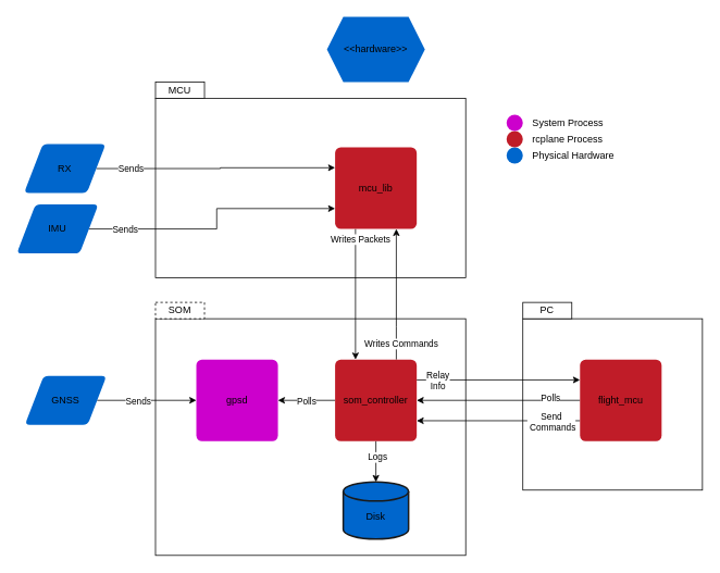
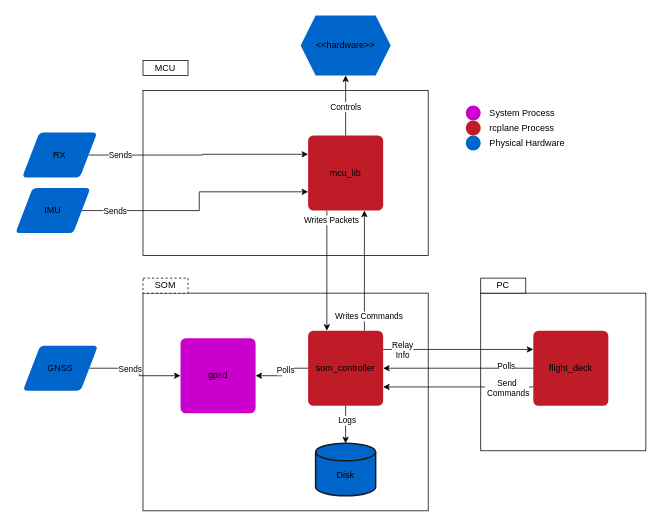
  <mxCell id="0" />
  <mxCell id="1" parent="0" />
  <mxCell id="2" value="" style="rounded=0;whiteSpace=wrap;html=1;fillColor=default;" vertex="1" parent="1"><mxGeometry x="640" y="390" width="220" height="210" as="geometry" /></mxCell>
  <mxCell id="3" value="" style="rounded=0;whiteSpace=wrap;html=1;fillColor=default;" vertex="1" parent="1"><mxGeometry x="190" y="390" width="380" height="290" as="geometry" /></mxCell>
  <mxCell id="4" value="" style="rounded=0;whiteSpace=wrap;html=1;fillColor=default;" vertex="1" parent="1"><mxGeometry x="190" y="120" width="380" height="220" as="geometry" /></mxCell>
  <mxCell id="5" value="&lt;div&gt;&lt;br&gt;&lt;/div&gt;&lt;div&gt;Disk&lt;/div&gt;" style="strokeWidth=2;html=1;shape=mxgraph.flowchart.database;whiteSpace=wrap;strokeColor=#1A1A1A;fillColor=#0066CC;" vertex="1" parent="1"><mxGeometry x="420" y="590" width="80" height="70" as="geometry" /></mxCell>
  <mxCell id="6" style="edgeStyle=orthogonalEdgeStyle;rounded=0;orthogonalLoop=1;jettySize=auto;html=1;exitX=0.5;exitY=1;exitDx=0;exitDy=0;entryX=0.5;entryY=0;entryDx=0;entryDy=0;entryPerimeter=0;" edge="1" parent="1" source="14" target="5"><mxGeometry relative="1" as="geometry" /></mxCell>
  <mxCell id="7" value="Logs" style="edgeLabel;html=1;align=center;verticalAlign=middle;resizable=0;points=[];" vertex="1" connectable="0" parent="6"><mxGeometry x="-0.232" y="1" relative="1" as="geometry"><mxPoint as="offset" /></mxGeometry></mxCell>
  <mxCell id="8" style="edgeStyle=orthogonalEdgeStyle;rounded=0;orthogonalLoop=1;jettySize=auto;html=1;exitX=0;exitY=0.5;exitDx=0;exitDy=0;entryX=1;entryY=0.5;entryDx=0;entryDy=0;" edge="1" parent="1" source="14" target="15"><mxGeometry relative="1" as="geometry" /></mxCell>
  <mxCell id="9" value="Polls" style="edgeLabel;html=1;align=center;verticalAlign=middle;resizable=0;points=[];" vertex="1" connectable="0" parent="8"><mxGeometry x="0.022" y="4" relative="1" as="geometry"><mxPoint y="-4" as="offset" /></mxGeometry></mxCell>
  <mxCell id="10" style="edgeStyle=orthogonalEdgeStyle;rounded=0;orthogonalLoop=1;jettySize=auto;html=1;entryX=0.75;entryY=1;entryDx=0;entryDy=0;" edge="1" parent="1" source="14" target="27"><mxGeometry relative="1" as="geometry"><Array as="points"><mxPoint x="485" y="400" /><mxPoint x="485" y="400" /></Array></mxGeometry></mxCell>
  <mxCell id="11" value="Writes Commands" style="edgeLabel;html=1;align=center;verticalAlign=middle;resizable=0;points=[];" vertex="1" connectable="0" parent="10"><mxGeometry x="-0.656" y="1" relative="1" as="geometry"><mxPoint x="6" y="8" as="offset" /></mxGeometry></mxCell>
  <mxCell id="12" style="edgeStyle=orthogonalEdgeStyle;rounded=0;orthogonalLoop=1;jettySize=auto;html=1;exitX=1;exitY=0.25;exitDx=0;exitDy=0;entryX=0;entryY=0.25;entryDx=0;entryDy=0;" edge="1" parent="1" source="14" target="32"><mxGeometry relative="1" as="geometry" /></mxCell>
  <mxCell id="13" value="Relay&lt;br&gt;Info" style="edgeLabel;html=1;align=center;verticalAlign=middle;resizable=0;points=[];" vertex="1" connectable="0" parent="12"><mxGeometry x="-0.753" relative="1" as="geometry"><mxPoint as="offset" /></mxGeometry></mxCell>
  <mxCell id="14" value="som_controller" style="rounded=1;whiteSpace=wrap;html=1;absoluteArcSize=1;arcSize=14;strokeWidth=2;strokeColor=none;fillColor=#c01c28;" vertex="1" parent="1"><mxGeometry x="410" y="440" width="100" height="100" as="geometry" /></mxCell>
- <mxCell id="15" value="gpsd" style="rounded=1;whiteSpace=wrap;html=1;absoluteArcSize=1;arcSize=14;strokeWidth=2;fillColor=#CC00CC;strokeColor=none;" vertex="1" parent="1"><mxGeometry x="240" y="440" width="100" height="100" as="geometry" /></mxCell>
+ <mxCell id="15" value="gpsd" style="rounded=1;whiteSpace=wrap;html=1;absoluteArcSize=1;arcSize=14;strokeWidth=2;fillColor=#CC00CC;strokeColor=none;" vertex="1" parent="1"><mxGeometry x="240" y="450" width="100" height="100" as="geometry" /></mxCell>
  <mxCell id="16" style="edgeStyle=orthogonalEdgeStyle;rounded=0;orthogonalLoop=1;jettySize=auto;html=1;entryX=0;entryY=0.5;entryDx=0;entryDy=0;" edge="1" parent="1" source="18" target="15"><mxGeometry relative="1" as="geometry" /></mxCell>
  <mxCell id="17" value="Sends" style="edgeLabel;html=1;align=center;verticalAlign=middle;resizable=0;points=[];" vertex="1" connectable="0" parent="16"><mxGeometry x="-0.114" y="3" relative="1" as="geometry"><mxPoint x="-4" y="3" as="offset" /></mxGeometry></mxCell>
  <mxCell id="18" value="GNSS" style="shape=parallelogram;html=1;strokeWidth=2;perimeter=parallelogramPerimeter;whiteSpace=wrap;rounded=1;arcSize=12;size=0.23;strokeColor=none;fillColor=#0066CC;" vertex="1" parent="1"><mxGeometry x="30" y="460" width="100" height="60" as="geometry" /></mxCell>
  <mxCell id="19" value="&amp;lt;&amp;lt;hardware&amp;gt;&amp;gt;" style="shape=hexagon;perimeter=hexagonPerimeter2;whiteSpace=wrap;html=1;fixedSize=1;strokeColor=none;fillColor=#0066CC;" vertex="1" parent="1"><mxGeometry x="400" y="20" width="120" height="80" as="geometry" /></mxCell>
  <mxCell id="20" style="edgeStyle=orthogonalEdgeStyle;rounded=0;orthogonalLoop=1;jettySize=auto;html=1;entryX=0;entryY=0.25;entryDx=0;entryDy=0;" edge="1" parent="1" source="22" target="27"><mxGeometry relative="1" as="geometry" /></mxCell>
  <mxCell id="21" value="Sends" style="edgeLabel;html=1;align=center;verticalAlign=middle;resizable=0;points=[];" vertex="1" connectable="0" parent="20"><mxGeometry x="-0.002" y="5" relative="1" as="geometry"><mxPoint x="-104" y="5" as="offset" /></mxGeometry></mxCell>
  <mxCell id="22" value="RX" style="shape=parallelogram;html=1;strokeWidth=2;perimeter=parallelogramPerimeter;whiteSpace=wrap;rounded=1;arcSize=12;size=0.23;strokeColor=none;fillColor=#0066CC;" vertex="1" parent="1"><mxGeometry x="29" y="176" width="100" height="60" as="geometry" /></mxCell>
  <mxCell id="23" style="edgeStyle=orthogonalEdgeStyle;rounded=0;orthogonalLoop=1;jettySize=auto;html=1;exitX=0.25;exitY=1;exitDx=0;exitDy=0;entryX=0.25;entryY=0;entryDx=0;entryDy=0;" edge="1" parent="1" source="27" target="14"><mxGeometry relative="1" as="geometry" /></mxCell>
  <mxCell id="24" value="Writes Packets" style="edgeLabel;html=1;align=center;verticalAlign=middle;resizable=0;points=[];" vertex="1" connectable="0" parent="23"><mxGeometry x="-0.108" y="-1" relative="1" as="geometry"><mxPoint x="6" y="-59" as="offset" /></mxGeometry></mxCell>
+ <mxCell id="25" style="edgeStyle=orthogonalEdgeStyle;rounded=0;orthogonalLoop=1;jettySize=auto;html=1;" edge="1" parent="1" source="27" target="19"><mxGeometry relative="1" as="geometry" /></mxCell>
+ <mxCell id="26" value="Controls" style="edgeLabel;html=1;align=center;verticalAlign=middle;resizable=0;points=[];" vertex="1" connectable="0" parent="25"><mxGeometry x="-0.029" y="1" relative="1" as="geometry"><mxPoint as="offset" /></mxGeometry></mxCell>
  <mxCell id="27" value="mcu_lib" style="rounded=1;whiteSpace=wrap;html=1;absoluteArcSize=1;arcSize=14;strokeWidth=2;fillColor=#c01c28;strokeColor=none;" vertex="1" parent="1"><mxGeometry x="410" y="180" width="100" height="100" as="geometry" /></mxCell>
  <mxCell id="28" style="edgeStyle=orthogonalEdgeStyle;rounded=0;orthogonalLoop=1;jettySize=auto;html=1;exitX=0;exitY=0.5;exitDx=0;exitDy=0;entryX=1;entryY=0.5;entryDx=0;entryDy=0;" edge="1" parent="1" source="32" target="14"><mxGeometry relative="1" as="geometry" /></mxCell>
  <mxCell id="29" value="Polls" style="edgeLabel;html=1;align=center;verticalAlign=middle;resizable=0;points=[];" vertex="1" connectable="0" parent="28"><mxGeometry x="-0.628" y="-3" relative="1" as="geometry"><mxPoint as="offset" /></mxGeometry></mxCell>
  <mxCell id="30" style="edgeStyle=orthogonalEdgeStyle;rounded=0;orthogonalLoop=1;jettySize=auto;html=1;exitX=0;exitY=0.75;exitDx=0;exitDy=0;entryX=1;entryY=0.75;entryDx=0;entryDy=0;" edge="1" parent="1" source="32" target="14"><mxGeometry relative="1" as="geometry" /></mxCell>
  <mxCell id="31" value="&lt;div&gt;Send&lt;/div&gt;&lt;div&gt;&amp;nbsp;Commands&lt;/div&gt;" style="edgeLabel;html=1;align=center;verticalAlign=middle;resizable=0;points=[];" vertex="1" connectable="0" parent="30"><mxGeometry x="-0.487" y="2" relative="1" as="geometry"><mxPoint x="15" y="-1" as="offset" /></mxGeometry></mxCell>
- <mxCell id="32" value="flight_mcu" style="rounded=1;whiteSpace=wrap;html=1;absoluteArcSize=1;arcSize=14;strokeWidth=2;strokeColor=none;fillColor=#c01c28;" vertex="1" parent="1"><mxGeometry x="710" y="440" width="100" height="100" as="geometry" /></mxCell>
+ <mxCell id="32" value="flight_deck" style="rounded=1;whiteSpace=wrap;html=1;absoluteArcSize=1;arcSize=14;strokeWidth=2;strokeColor=none;fillColor=#c01c28;" vertex="1" parent="1"><mxGeometry x="710" y="440" width="100" height="100" as="geometry" /></mxCell>
  <mxCell id="33" value="PC" style="rounded=0;whiteSpace=wrap;html=1;" vertex="1" parent="1"><mxGeometry x="640" y="370" width="60" height="20" as="geometry" /></mxCell>
  <mxCell id="34" value="SOM" style="rounded=0;whiteSpace=wrap;html=1;dashed=1;" vertex="1" parent="1"><mxGeometry x="190" y="370" width="60" height="20" as="geometry" /></mxCell>
- <mxCell id="35" value="MCU" style="rounded=0;whiteSpace=wrap;html=1;" vertex="1" parent="1"><mxGeometry x="190" width="60" height="20" as="geometry" y="100" /></mxCell>
+ <mxCell id="35" value="MCU" style="rounded=0;whiteSpace=wrap;html=1;" vertex="1" parent="1"><mxGeometry x="190" y="80" width="60" height="20" as="geometry" /></mxCell>
  <mxCell id="36" style="edgeStyle=orthogonalEdgeStyle;rounded=0;orthogonalLoop=1;jettySize=auto;html=1;entryX=0;entryY=0.75;entryDx=0;entryDy=0;" edge="1" parent="1" source="38" target="27"><mxGeometry relative="1" as="geometry" /></mxCell>
  <mxCell id="37" value="Sends" style="edgeLabel;html=1;align=center;verticalAlign=middle;resizable=0;points=[];" vertex="1" connectable="0" parent="36"><mxGeometry x="-0.732" relative="1" as="geometry"><mxPoint as="offset" /></mxGeometry></mxCell>
  <mxCell id="38" value="IMU" style="shape=parallelogram;html=1;strokeWidth=2;perimeter=parallelogramPerimeter;whiteSpace=wrap;rounded=1;arcSize=12;size=0.23;strokeColor=none;fillColor=#0066CC;" vertex="1" parent="1"><mxGeometry x="20" y="250" width="100" height="60" as="geometry" /></mxCell>
  <mxCell id="39" value="" style="ellipse;whiteSpace=wrap;html=1;aspect=fixed;strokeColor=none;fillColor=#0066CC;" vertex="1" parent="1"><mxGeometry x="620" y="180" width="20" height="20" as="geometry" /></mxCell>
  <mxCell id="40" value="" style="ellipse;whiteSpace=wrap;html=1;aspect=fixed;strokeColor=none;fillColor=#C01C28;" vertex="1" parent="1"><mxGeometry x="620" y="160" width="20" height="20" as="geometry" /></mxCell>
  <mxCell id="41" value="" style="ellipse;whiteSpace=wrap;html=1;aspect=fixed;strokeColor=none;fillColor=#CC00CC;" vertex="1" parent="1"><mxGeometry x="620" y="140" width="20" height="20" as="geometry" /></mxCell>
  <mxCell id="42" value="System Process" style="text;html=1;strokeColor=none;fillColor=none;align=left;verticalAlign=middle;whiteSpace=wrap;rounded=0;" vertex="1" parent="1"><mxGeometry x="650" y="142.5" width="90" height="15" as="geometry" /></mxCell>
  <mxCell id="43" value="rcplane Process" style="text;html=1;strokeColor=none;fillColor=none;align=left;verticalAlign=middle;whiteSpace=wrap;rounded=0;" vertex="1" parent="1"><mxGeometry x="650" y="162.5" width="90" height="15" as="geometry" /></mxCell>
  <mxCell id="44" value="Physical Hardware" style="text;html=1;strokeColor=none;fillColor=none;align=left;verticalAlign=middle;whiteSpace=wrap;rounded=0;" vertex="1" parent="1"><mxGeometry x="650" y="182.5" width="110" height="15" as="geometry" /></mxCell>
